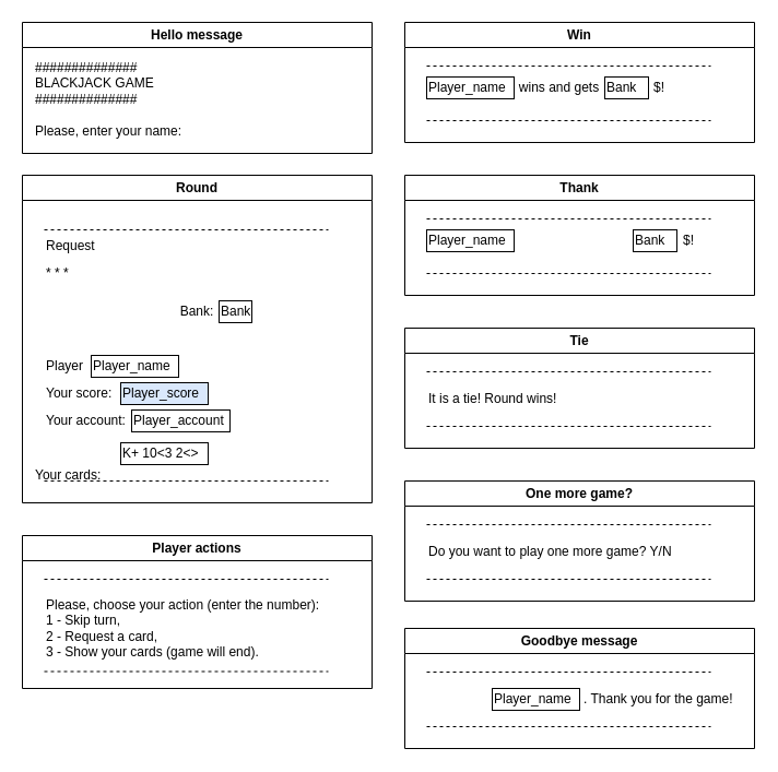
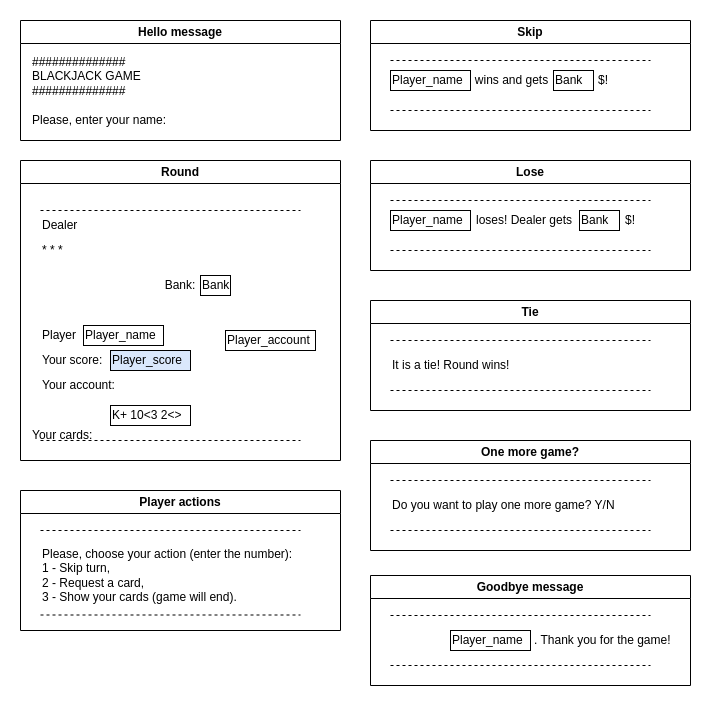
  <mxCell id="0" />
  <mxCell id="1" parent="0" />
  <mxCell id="2" value="Round" style="swimlane;whiteSpace=wrap;html=1;" parent="1" vertex="1"><mxGeometry x="20" y="160" width="320" height="300" as="geometry" /></mxCell>
  <mxCell id="3" value="Bank" style="whiteSpace=wrap;html=1;align=left;" parent="2" vertex="1"><mxGeometry x="180" y="115" width="30" height="20" as="geometry" /></mxCell>
  <mxCell id="4" value="Player_name" style="whiteSpace=wrap;html=1;align=left;" parent="2" vertex="1"><mxGeometry x="63" y="165" width="80" height="20" as="geometry" /></mxCell>
  <mxCell id="5" value="Player_score" style="whiteSpace=wrap;html=1;align=left;fillColor=#dae8fc;" parent="2" vertex="1"><mxGeometry x="90" y="190" width="80" height="20" as="geometry" /></mxCell>
  <mxCell id="6" value="K+ 10&amp;lt;3 2&amp;lt;&amp;gt;" style="rounded=0;whiteSpace=wrap;html=1;align=left;" parent="2" vertex="1"><mxGeometry x="90" y="245" width="80" height="20" as="geometry" /></mxCell>
  <mxCell id="7" value="" style="endArrow=none;dashed=1;html=1;rounded=0;" parent="2" edge="1"><mxGeometry width="50" height="50" relative="1" as="geometry"><mxPoint x="20" y="280" as="sourcePoint" /><mxPoint x="280" y="280" as="targetPoint" /></mxGeometry></mxCell>
  <mxCell id="8" value="Your score:" style="text;html=1;strokeColor=none;fillColor=none;align=left;verticalAlign=middle;whiteSpace=wrap;rounded=0;" parent="2" vertex="1"><mxGeometry x="20" y="185" width="70" height="30" as="geometry" /></mxCell>
  <mxCell id="9" value="Your account:" style="text;html=1;strokeColor=none;fillColor=none;align=left;verticalAlign=middle;whiteSpace=wrap;rounded=0;" parent="2" vertex="1"><mxGeometry x="20" y="210" width="80" height="30" as="geometry" /></mxCell>
- <mxCell id="10" value="Player_account" style="whiteSpace=wrap;html=1;align=left;" parent="2" vertex="1"><mxGeometry x="100" y="215" width="90" height="20" as="geometry" /></mxCell>
+ <mxCell id="10" value="Player_account" style="whiteSpace=wrap;html=1;align=left;" parent="2" vertex="1"><mxGeometry x="205" y="170" width="90" height="20" as="geometry" /></mxCell>
  <mxCell id="11" value="Your cards:" style="text;html=1;strokeColor=none;fillColor=none;align=left;verticalAlign=middle;whiteSpace=wrap;rounded=0;" parent="2" vertex="1"><mxGeometry x="10" y="260" width="70" height="30" as="geometry" /></mxCell>
- <mxCell id="12" value="Request" style="text;html=1;strokeColor=none;fillColor=none;align=left;verticalAlign=middle;whiteSpace=wrap;rounded=0;" parent="2" vertex="1"><mxGeometry x="20" y="50" width="60" height="30" as="geometry" /></mxCell>
+ <mxCell id="12" value="Dealer" style="text;html=1;strokeColor=none;fillColor=none;align=left;verticalAlign=middle;whiteSpace=wrap;rounded=0;" parent="2" vertex="1"><mxGeometry x="20" y="50" width="60" height="30" as="geometry" /></mxCell>
  <mxCell id="13" value="* * *" style="text;html=1;strokeColor=none;fillColor=none;align=left;verticalAlign=middle;whiteSpace=wrap;rounded=0;" parent="2" vertex="1"><mxGeometry x="20" y="75" width="60" height="30" as="geometry" /></mxCell>
  <mxCell id="14" value="Bank:" style="text;html=1;strokeColor=none;fillColor=none;align=center;verticalAlign=middle;whiteSpace=wrap;rounded=0;" parent="2" vertex="1"><mxGeometry x="130" y="110" width="60" height="30" as="geometry" /></mxCell>
  <mxCell id="15" value="Player" style="text;html=1;strokeColor=none;fillColor=none;align=left;verticalAlign=middle;whiteSpace=wrap;rounded=0;" parent="2" vertex="1"><mxGeometry x="20" y="160" width="40" height="30" as="geometry" /></mxCell>
  <mxCell id="16" value="" style="endArrow=none;dashed=1;html=1;rounded=0;" parent="2" edge="1"><mxGeometry width="50" height="50" relative="1" as="geometry"><mxPoint x="20" y="50" as="sourcePoint" /><mxPoint x="280" y="50" as="targetPoint" /></mxGeometry></mxCell>
- <mxCell id="17" value="Win" style="swimlane;whiteSpace=wrap;html=1;" parent="1" vertex="1"><mxGeometry x="370" y="20" width="320" height="110" as="geometry" /></mxCell>
+ <mxCell id="17" value="Skip" style="swimlane;whiteSpace=wrap;html=1;" parent="1" vertex="1"><mxGeometry x="370" y="20" width="320" height="110" as="geometry" /></mxCell>
  <mxCell id="18" value="" style="endArrow=none;dashed=1;html=1;rounded=0;" parent="17" edge="1"><mxGeometry width="50" height="50" relative="1" as="geometry"><mxPoint x="20" y="40" as="sourcePoint" /><mxPoint x="280" y="40" as="targetPoint" /></mxGeometry></mxCell>
  <mxCell id="19" value="" style="endArrow=none;dashed=1;html=1;rounded=0;" parent="17" edge="1"><mxGeometry width="50" height="50" relative="1" as="geometry"><mxPoint x="20" y="90" as="sourcePoint" /><mxPoint x="280" y="90" as="targetPoint" /></mxGeometry></mxCell>
  <mxCell id="20" value="Player_name" style="whiteSpace=wrap;html=1;align=left;" parent="17" vertex="1"><mxGeometry x="20" y="50" width="80" height="20" as="geometry" /></mxCell>
  <mxCell id="21" value="wins and gets" style="text;html=1;strokeColor=none;fillColor=none;align=center;verticalAlign=middle;whiteSpace=wrap;rounded=0;" parent="17" vertex="1"><mxGeometry x="100" y="45" width="83" height="30" as="geometry" /></mxCell>
  <mxCell id="22" value="Bank" style="whiteSpace=wrap;html=1;align=left;" parent="17" vertex="1"><mxGeometry x="183" y="50" width="40" height="20" as="geometry" /></mxCell>
  <mxCell id="23" value="$!" style="text;html=1;strokeColor=none;fillColor=none;align=center;verticalAlign=middle;whiteSpace=wrap;rounded=0;" parent="17" vertex="1"><mxGeometry x="223" y="45" width="20" height="30" as="geometry" /></mxCell>
- <mxCell id="24" value="Thank" style="swimlane;whiteSpace=wrap;html=1;" parent="1" vertex="1"><mxGeometry x="370" y="160" width="320" height="110" as="geometry" /></mxCell>
+ <mxCell id="24" value="Lose" style="swimlane;whiteSpace=wrap;html=1;" parent="1" vertex="1"><mxGeometry x="370" y="160" width="320" height="110" as="geometry" /></mxCell>
  <mxCell id="25" value="" style="endArrow=none;dashed=1;html=1;rounded=0;" parent="24" edge="1"><mxGeometry width="50" height="50" relative="1" as="geometry"><mxPoint x="20" y="40" as="sourcePoint" /><mxPoint x="280" y="40" as="targetPoint" /></mxGeometry></mxCell>
  <mxCell id="26" value="" style="endArrow=none;dashed=1;html=1;rounded=0;" parent="24" edge="1"><mxGeometry width="50" height="50" relative="1" as="geometry"><mxPoint x="20" y="90" as="sourcePoint" /><mxPoint x="280" y="90" as="targetPoint" /></mxGeometry></mxCell>
  <mxCell id="27" value="Player_name" style="whiteSpace=wrap;html=1;align=left;" parent="24" vertex="1"><mxGeometry x="20" y="50" width="80" height="20" as="geometry" /></mxCell>
+ <mxCell id="28" value="loses! Dealer gets" style="text;html=1;strokeColor=none;fillColor=none;align=center;verticalAlign=middle;whiteSpace=wrap;rounded=0;" parent="24" vertex="1"><mxGeometry x="104" y="45" width="100" height="30" as="geometry" /></mxCell>
  <mxCell id="29" value="Bank" style="whiteSpace=wrap;html=1;align=left;" parent="24" vertex="1"><mxGeometry x="209" y="50" width="40" height="20" as="geometry" /></mxCell>
  <mxCell id="30" value="$!" style="text;html=1;strokeColor=none;fillColor=none;align=center;verticalAlign=middle;whiteSpace=wrap;rounded=0;" parent="24" vertex="1"><mxGeometry x="250" y="45" width="20" height="30" as="geometry" /></mxCell>
  <mxCell id="31" value="Tie" style="swimlane;whiteSpace=wrap;html=1;" parent="1" vertex="1"><mxGeometry x="370" y="300" width="320" height="110" as="geometry" /></mxCell>
  <mxCell id="32" value="" style="endArrow=none;dashed=1;html=1;rounded=0;" parent="31" edge="1"><mxGeometry width="50" height="50" relative="1" as="geometry"><mxPoint x="20" y="40" as="sourcePoint" /><mxPoint x="280" y="40" as="targetPoint" /></mxGeometry></mxCell>
  <mxCell id="33" value="" style="endArrow=none;dashed=1;html=1;rounded=0;" parent="31" edge="1"><mxGeometry width="50" height="50" relative="1" as="geometry"><mxPoint x="20" y="90" as="sourcePoint" /><mxPoint x="280" y="90" as="targetPoint" /></mxGeometry></mxCell>
  <mxCell id="34" value="It is a tie! Round wins!" style="text;html=1;strokeColor=none;fillColor=none;align=left;verticalAlign=middle;whiteSpace=wrap;rounded=0;" parent="31" vertex="1"><mxGeometry x="20" y="50" width="140" height="30" as="geometry" /></mxCell>
  <mxCell id="35" value="One more game?" style="swimlane;whiteSpace=wrap;html=1;" parent="1" vertex="1"><mxGeometry x="370" y="440" width="320" height="110" as="geometry" /></mxCell>
  <mxCell id="36" value="" style="endArrow=none;dashed=1;html=1;rounded=0;" parent="35" edge="1"><mxGeometry width="50" height="50" relative="1" as="geometry"><mxPoint x="20" y="40" as="sourcePoint" /><mxPoint x="280" y="40" as="targetPoint" /></mxGeometry></mxCell>
  <mxCell id="37" value="" style="endArrow=none;dashed=1;html=1;rounded=0;" parent="35" edge="1"><mxGeometry width="50" height="50" relative="1" as="geometry"><mxPoint x="20" y="90" as="sourcePoint" /><mxPoint x="280" y="90" as="targetPoint" /></mxGeometry></mxCell>
  <mxCell id="38" value="Do you want to play one more game? Y/N" style="text;html=1;strokeColor=none;fillColor=none;align=left;verticalAlign=middle;whiteSpace=wrap;rounded=0;" parent="35" vertex="1"><mxGeometry x="20" y="50" width="230" height="30" as="geometry" /></mxCell>
  <mxCell id="39" value="Goodbye message" style="swimlane;whiteSpace=wrap;html=1;" parent="1" vertex="1"><mxGeometry x="370" y="575" width="320" height="110" as="geometry" /></mxCell>
  <mxCell id="40" value="" style="endArrow=none;dashed=1;html=1;rounded=0;" parent="39" edge="1"><mxGeometry width="50" height="50" relative="1" as="geometry"><mxPoint x="20" y="40" as="sourcePoint" /><mxPoint x="280" y="40" as="targetPoint" /></mxGeometry></mxCell>
  <mxCell id="41" value="" style="endArrow=none;dashed=1;html=1;rounded=0;" parent="39" edge="1"><mxGeometry width="50" height="50" relative="1" as="geometry"><mxPoint x="20" y="90" as="sourcePoint" /><mxPoint x="280" y="90" as="targetPoint" /></mxGeometry></mxCell>
  <mxCell id="42" value="Player_name" style="whiteSpace=wrap;html=1;align=left;" parent="39" vertex="1"><mxGeometry x="80" y="55" width="80" height="20" as="geometry" /></mxCell>
  <mxCell id="43" value=". Thank you for the game!" style="text;html=1;strokeColor=none;fillColor=none;align=left;verticalAlign=middle;whiteSpace=wrap;rounded=0;" parent="39" vertex="1"><mxGeometry x="162" y="50" width="140" height="30" as="geometry" /></mxCell>
  <mxCell id="44" value="Player actions" style="swimlane;whiteSpace=wrap;html=1;" parent="1" vertex="1"><mxGeometry x="20" y="490" width="320" height="140" as="geometry" /></mxCell>
  <mxCell id="45" value="" style="endArrow=none;dashed=1;html=1;rounded=0;" parent="44" edge="1"><mxGeometry width="50" height="50" relative="1" as="geometry"><mxPoint x="20" y="40" as="sourcePoint" /><mxPoint x="280" y="40" as="targetPoint" /></mxGeometry></mxCell>
  <mxCell id="46" value="" style="endArrow=none;dashed=1;html=1;rounded=0;" parent="44" edge="1"><mxGeometry width="50" height="50" relative="1" as="geometry"><mxPoint x="20" y="124.5" as="sourcePoint" /><mxPoint x="280" y="124.5" as="targetPoint" /></mxGeometry></mxCell>
  <mxCell id="47" value="Please, choose your action (enter the number):&lt;br&gt;1 - Skip turn,&lt;br&gt;2 - Request a card,&lt;br&gt;3 - Show your cards (game will end)." style="text;html=1;strokeColor=none;fillColor=none;align=left;verticalAlign=top;whiteSpace=wrap;rounded=0;" parent="44" vertex="1"><mxGeometry x="20" y="50" width="290" height="70" as="geometry" /></mxCell>
  <mxCell id="48" value="Hello message" style="swimlane;whiteSpace=wrap;html=1;" parent="1" vertex="1"><mxGeometry x="20" y="20" width="320" height="120" as="geometry" /></mxCell>
  <mxCell id="49" value="&lt;div&gt;&lt;span style=&quot;background-color: initial;&quot;&gt;##############&lt;/span&gt;&lt;/div&gt;&lt;div&gt;&lt;span style=&quot;background-color: initial;&quot;&gt;BLACKJACK GAME&lt;/span&gt;&lt;br&gt;&lt;/div&gt;&lt;div&gt;##############&lt;/div&gt;&lt;div&gt;&lt;br&gt;&lt;/div&gt;&lt;div&gt;Please, enter your name:&lt;/div&gt;" style="text;html=1;strokeColor=none;fillColor=none;align=left;verticalAlign=top;whiteSpace=wrap;rounded=0;" parent="48" vertex="1"><mxGeometry x="10" y="27.5" width="170" height="65" as="geometry" /></mxCell>
